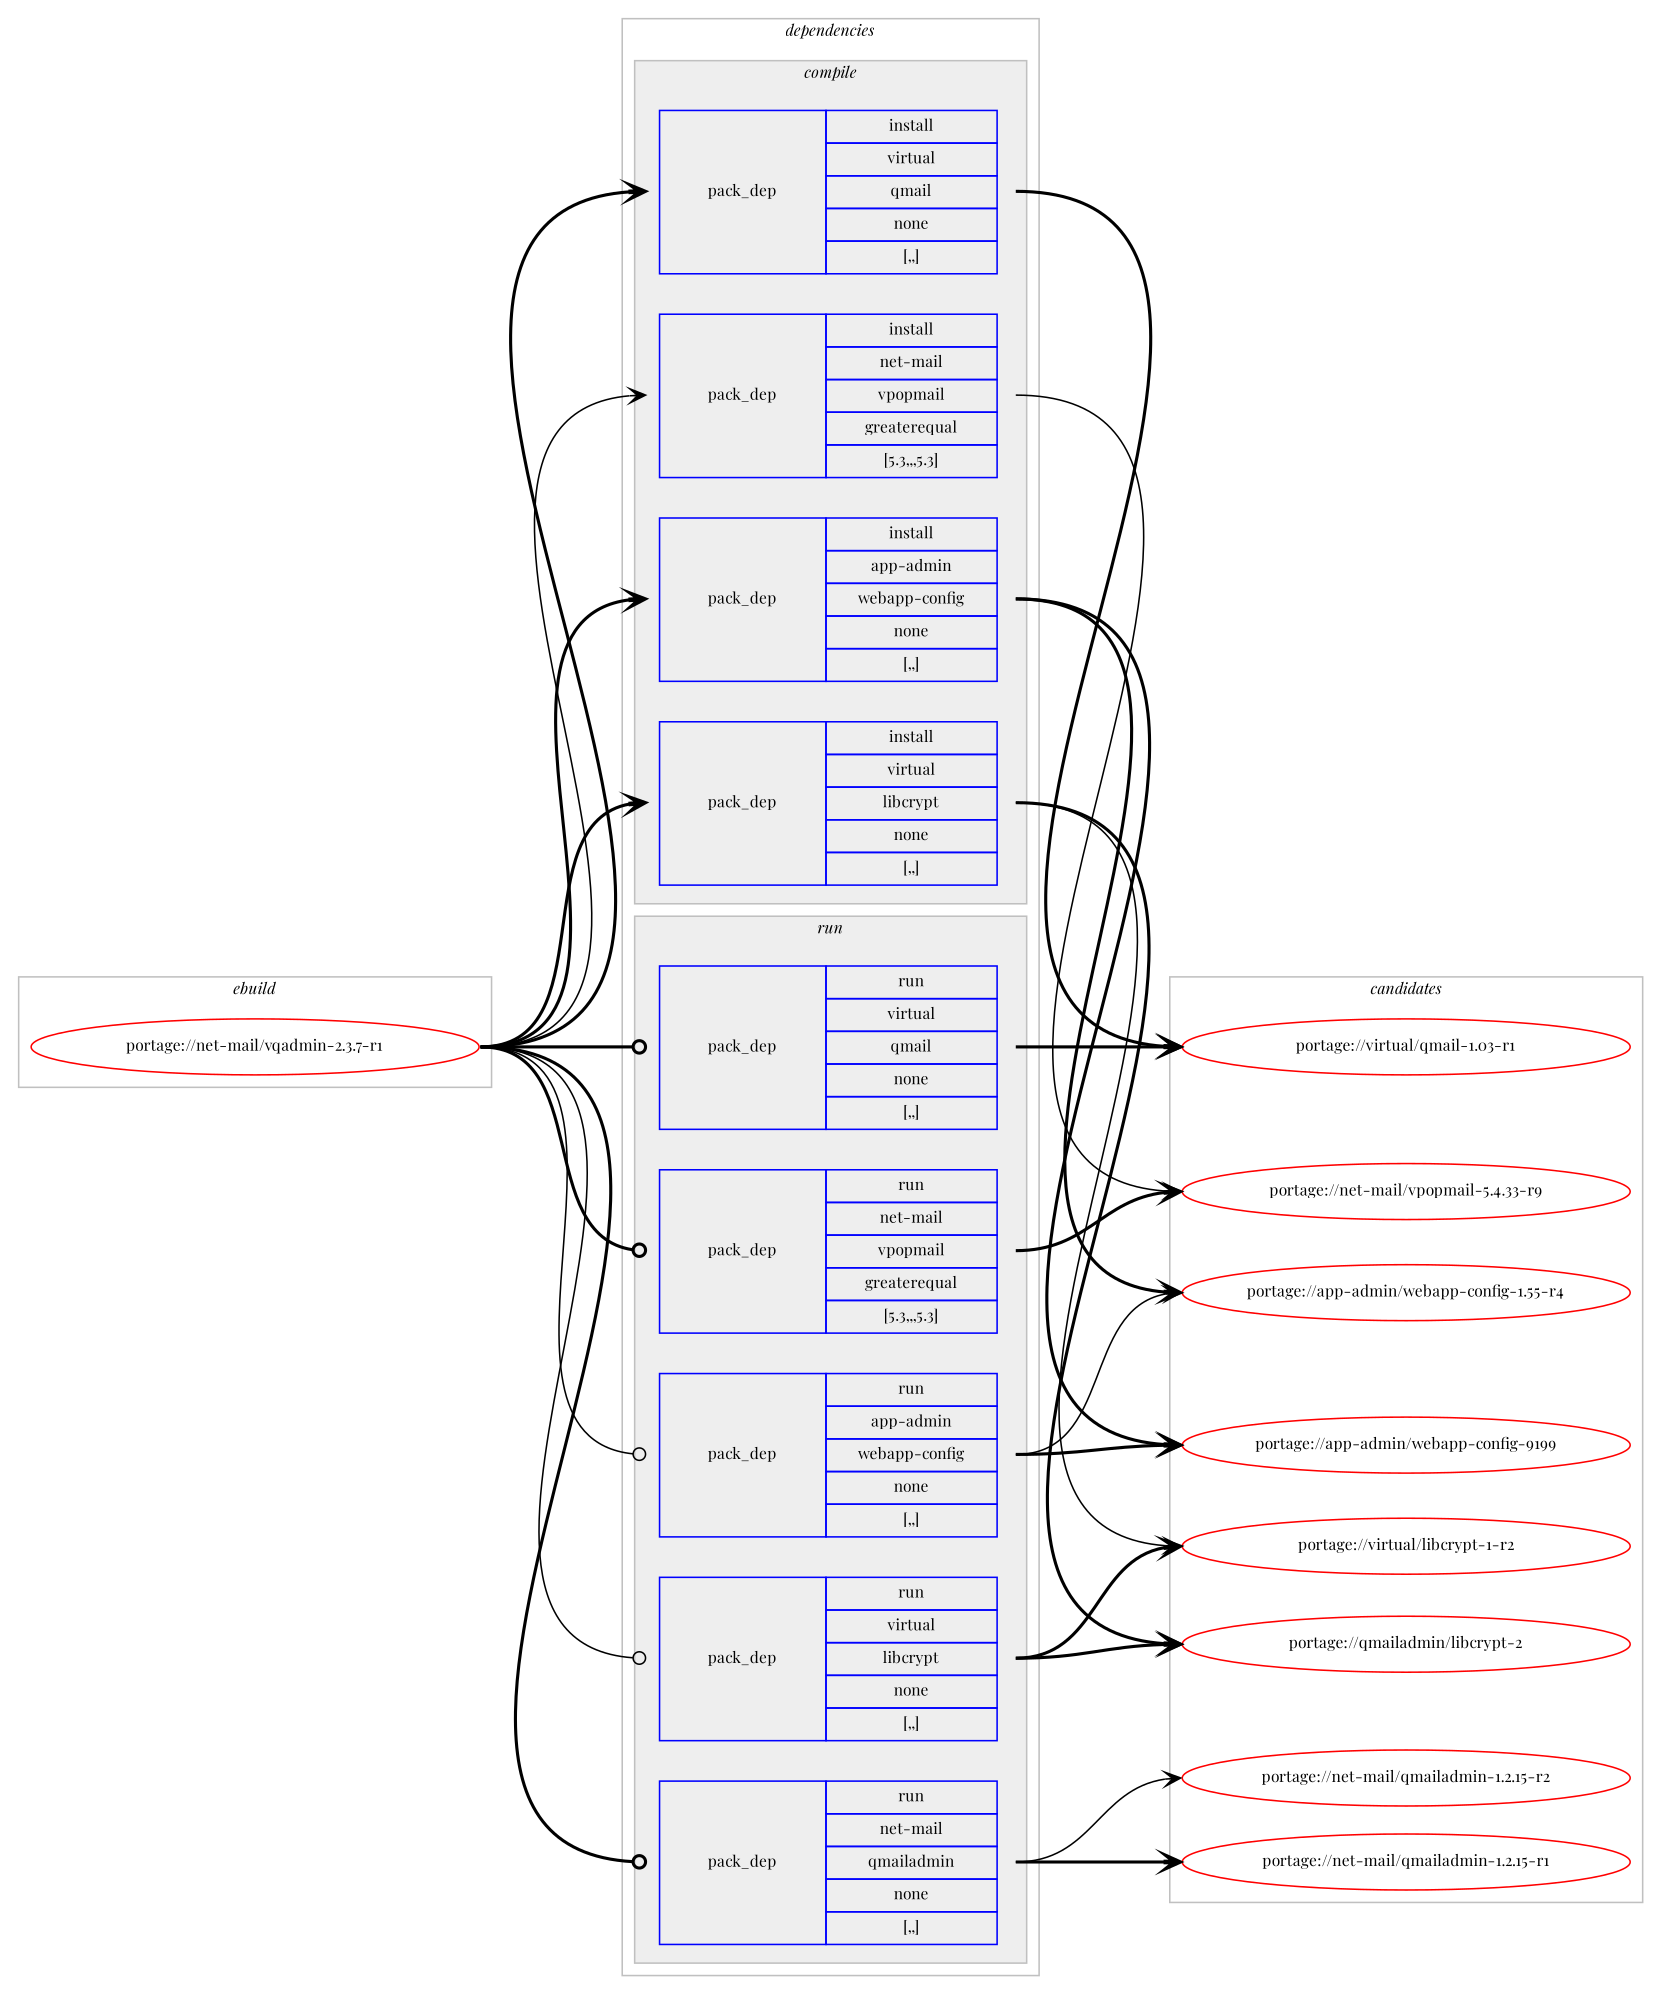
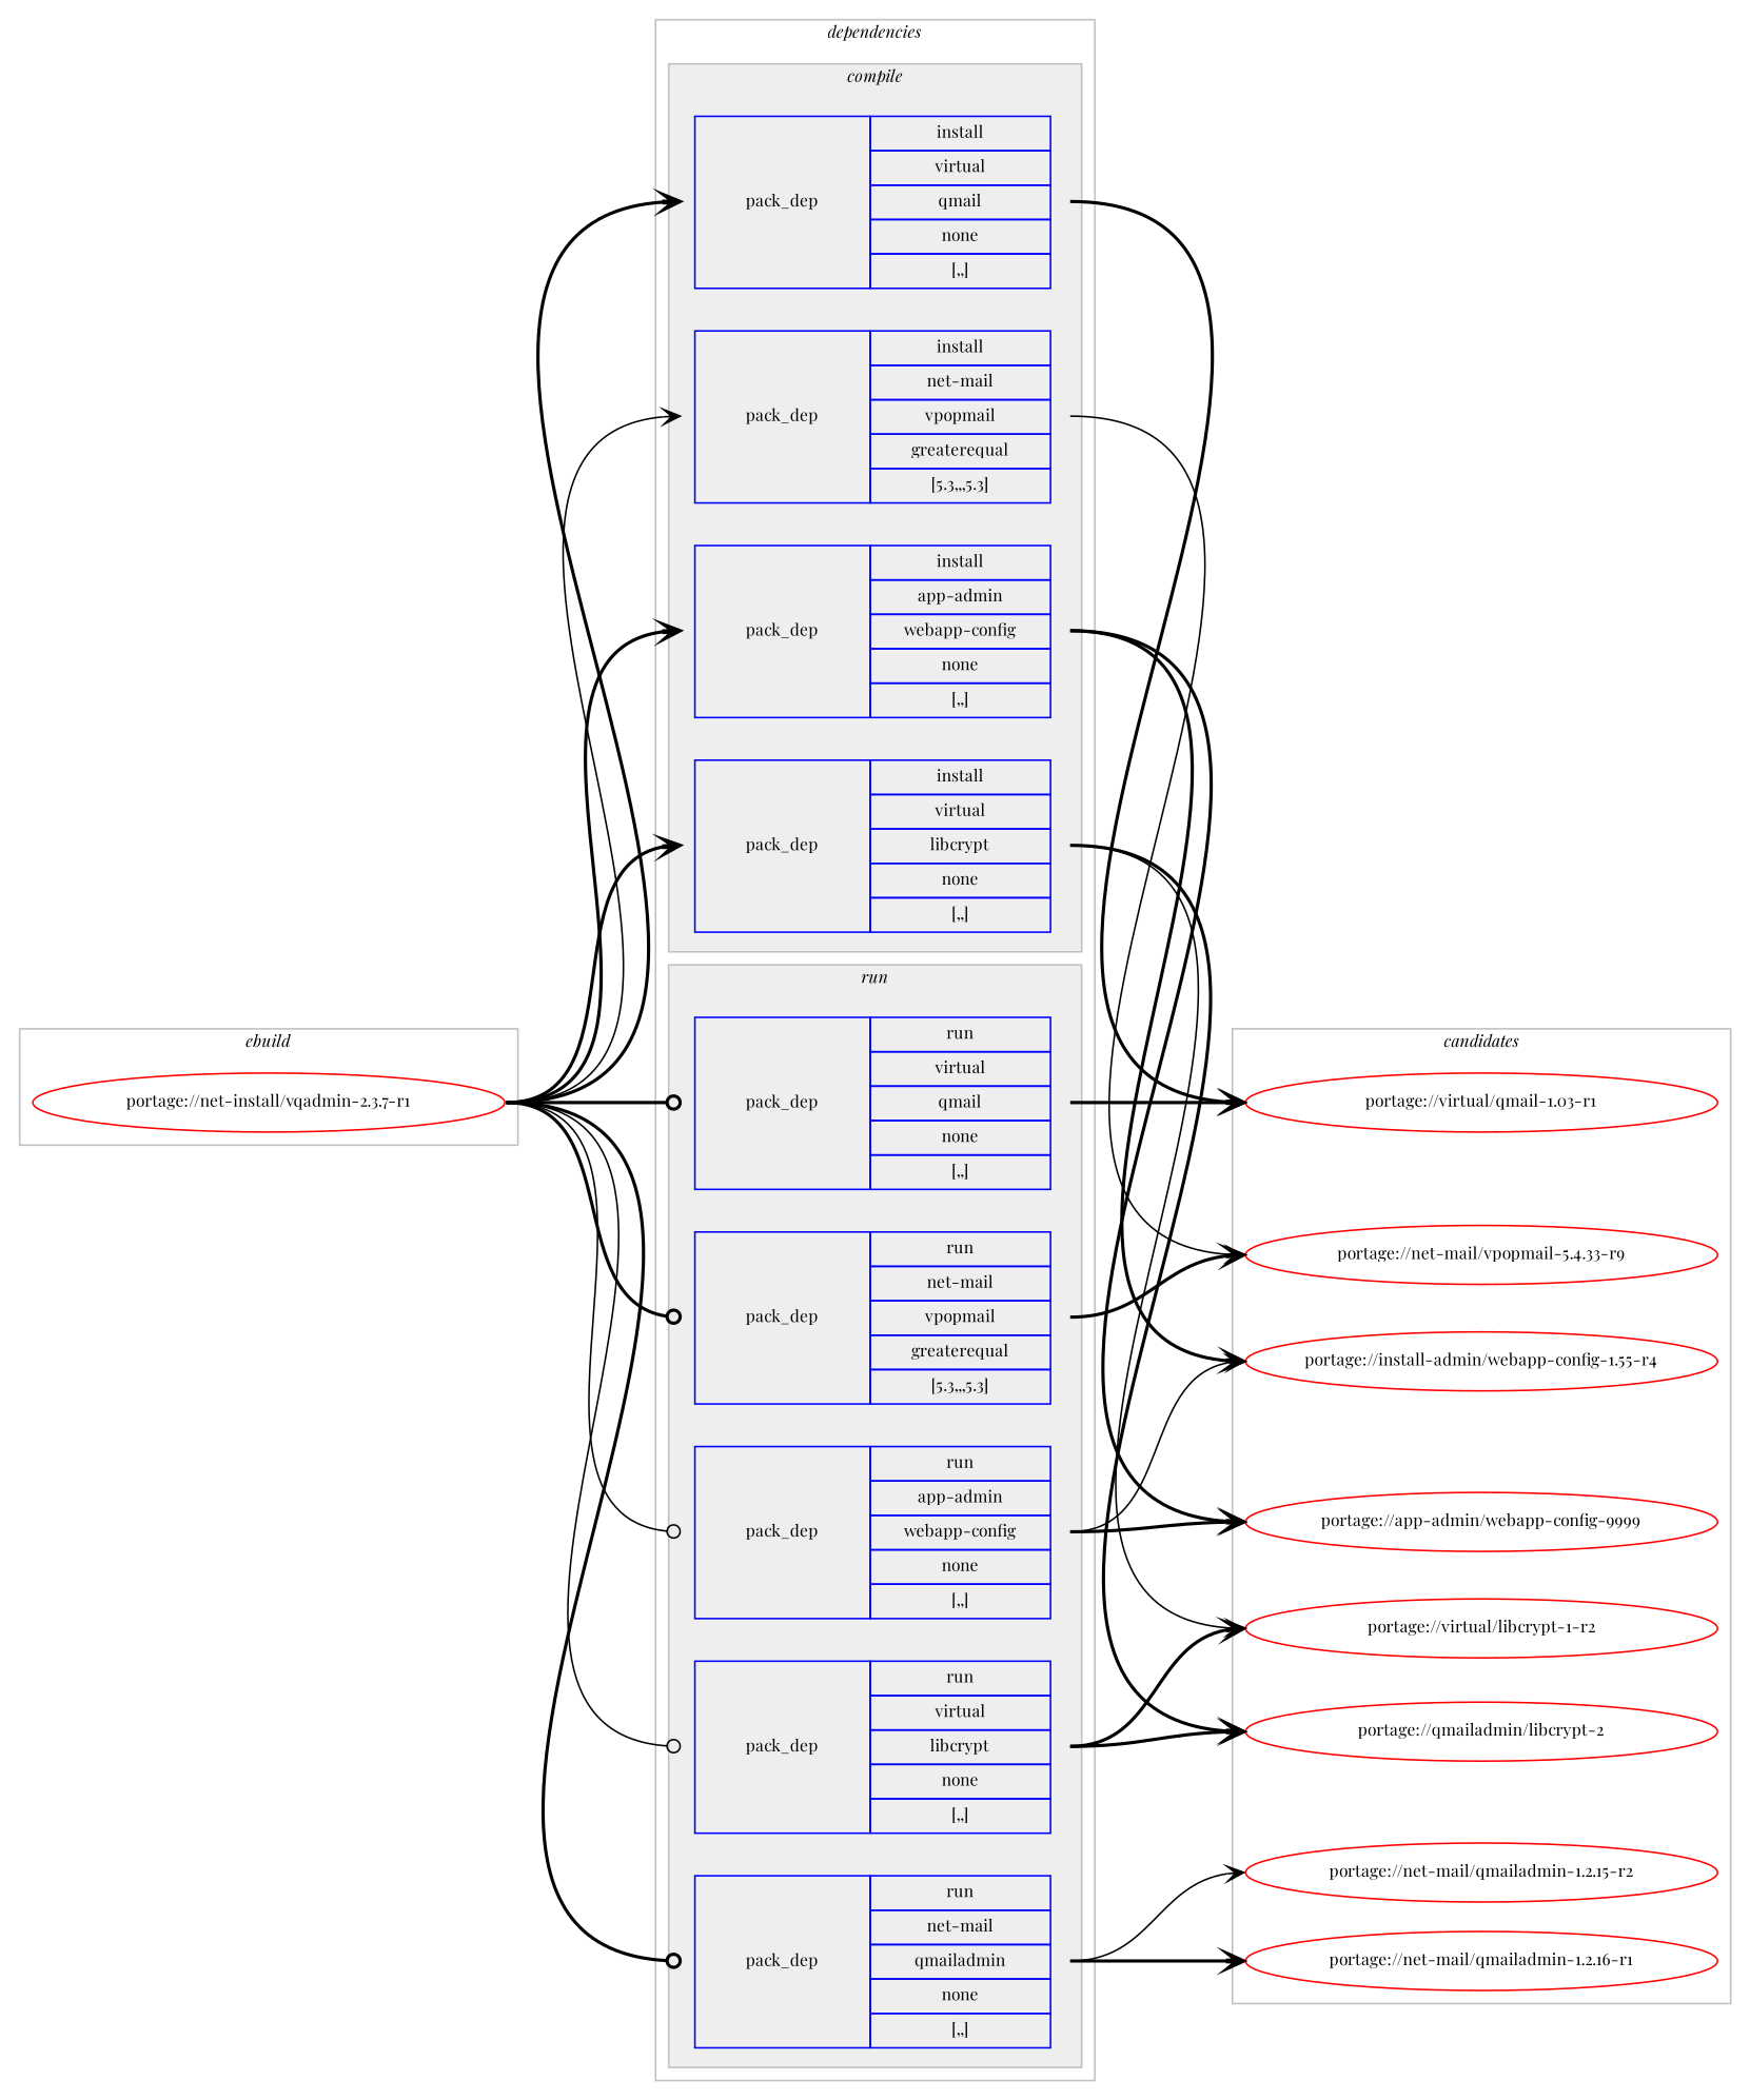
  digraph {
    compound=true
    concentrate=true
    fontname="Playfair Display"
    fontsize=10
    newrank=true
    rankdir=LR
    ranksep=1.5
    node [color=red fontname="Playfair Display" fontsize=10]
    edge [arrowhead=vee fontname="Playfair Display" headport=w style=bold tailport=e weight=100]
-   n1 [label="portage://net-mail/vqadmin-2.3.7-r1" width=4]
+   n1 [label="portage://net-install/vqadmin-2.3.7-r1" width=4]
    n2 [color=blue label=<<TABLE BORDER="0" CELLBORDER="1" CELLSPACING="0" CELLPADDING="4" WIDTH="220"><TR><TD ROWSPAN="6" CELLPADDING="30">pack_dep</TD></TR><TR><TD WIDTH="110">install</TD></TR><TR><TD>app-admin</TD></TR><TR><TD>webapp-config</TD></TR><TR><TD>none</TD></TR><TR><TD>[,,]</TD></TR></TABLE>> shape=none]
    n3 [color=blue label=<<TABLE BORDER="0" CELLBORDER="1" CELLSPACING="0" CELLPADDING="4" WIDTH="220"><TR><TD ROWSPAN="6" CELLPADDING="30">pack_dep</TD></TR><TR><TD WIDTH="110">install</TD></TR><TR><TD>net-mail</TD></TR><TR><TD>vpopmail</TD></TR><TR><TD>greaterequal</TD></TR><TR><TD>[5.3,,,5.3]</TD></TR></TABLE>> shape=none]
    n4 [color=blue label=<<TABLE BORDER="0" CELLBORDER="1" CELLSPACING="0" CELLPADDING="4" WIDTH="220"><TR><TD ROWSPAN="6" CELLPADDING="30">pack_dep</TD></TR><TR><TD WIDTH="110">install</TD></TR><TR><TD>virtual</TD></TR><TR><TD>libcrypt</TD></TR><TR><TD>none</TD></TR><TR><TD>[,,]</TD></TR></TABLE>> shape=none]
    n5 [color=blue label=<<TABLE BORDER="0" CELLBORDER="1" CELLSPACING="0" CELLPADDING="4" WIDTH="220"><TR><TD ROWSPAN="6" CELLPADDING="30">pack_dep</TD></TR><TR><TD WIDTH="110">install</TD></TR><TR><TD>virtual</TD></TR><TR><TD>qmail</TD></TR><TR><TD>none</TD></TR><TR><TD>[,,]</TD></TR></TABLE>> shape=none]
    n6 [color=blue label=<<TABLE BORDER="0" CELLBORDER="1" CELLSPACING="0" CELLPADDING="4" WIDTH="220"><TR><TD ROWSPAN="6" CELLPADDING="30">pack_dep</TD></TR><TR><TD WIDTH="110">run</TD></TR><TR><TD>app-admin</TD></TR><TR><TD>webapp-config</TD></TR><TR><TD>none</TD></TR><TR><TD>[,,]</TD></TR></TABLE>> shape=none]
    n7 [color=blue label=<<TABLE BORDER="0" CELLBORDER="1" CELLSPACING="0" CELLPADDING="4" WIDTH="220"><TR><TD ROWSPAN="6" CELLPADDING="30">pack_dep</TD></TR><TR><TD WIDTH="110">run</TD></TR><TR><TD>net-mail</TD></TR><TR><TD>qmailadmin</TD></TR><TR><TD>none</TD></TR><TR><TD>[,,]</TD></TR></TABLE>> shape=none]
    n8 [color=blue label=<<TABLE BORDER="0" CELLBORDER="1" CELLSPACING="0" CELLPADDING="4" WIDTH="220"><TR><TD ROWSPAN="6" CELLPADDING="30">pack_dep</TD></TR><TR><TD WIDTH="110">run</TD></TR><TR><TD>net-mail</TD></TR><TR><TD>vpopmail</TD></TR><TR><TD>greaterequal</TD></TR><TR><TD>[5.3,,,5.3]</TD></TR></TABLE>> shape=none]
    n9 [color=blue label=<<TABLE BORDER="0" CELLBORDER="1" CELLSPACING="0" CELLPADDING="4" WIDTH="220"><TR><TD ROWSPAN="6" CELLPADDING="30">pack_dep</TD></TR><TR><TD WIDTH="110">run</TD></TR><TR><TD>virtual</TD></TR><TR><TD>libcrypt</TD></TR><TR><TD>none</TD></TR><TR><TD>[,,]</TD></TR></TABLE>> shape=none]
    n10 [color=blue label=<<TABLE BORDER="0" CELLBORDER="1" CELLSPACING="0" CELLPADDING="4" WIDTH="220"><TR><TD ROWSPAN="6" CELLPADDING="30">pack_dep</TD></TR><TR><TD WIDTH="110">run</TD></TR><TR><TD>virtual</TD></TR><TR><TD>qmail</TD></TR><TR><TD>none</TD></TR><TR><TD>[,,]</TD></TR></TABLE>> shape=none]
-   n11 [label="portage://app-admin/webapp-config-9199" width=4]
-   n12 [label="portage://app-admin/webapp-config-1.55-r4" width=4]
+   n11 [label="portage://app-admin/webapp-config-9999" width=4]
+   n12 [label="portage://install-admin/webapp-config-1.55-r4" width=4]
    n13 [label="portage://net-mail/vpopmail-5.4.33-r9" width=4]
    n14 [label="portage://qmailadmin/libcrypt-2" width=4]
    n15 [label="portage://virtual/libcrypt-1-r2" width=4]
    n16 [label="portage://virtual/qmail-1.03-r1" width=4]
-   n17 [label="portage://net-mail/qmailadmin-1.2.15-r1" width=4]
+   n17 [label="portage://net-mail/qmailadmin-1.2.16-r1" width=4]
    n18 [label="portage://net-mail/qmailadmin-1.2.15-r2" width=4]
    subgraph cluster_1 {
      color=gray
      label=<<i>ebuild</i>>
      n1
    }
    subgraph cluster_2 {
      color=gray
      label=<<i>dependencies</i>>
      subgraph cluster_3 {
        color=gray
        fillcolor="#eeeeee"
        label=<<i>compile</i>>
        style=filled
        subgraph sub_4 {
          color=gray
          fillcolor="#eeeeee"
          label=<<i>compile</i>>
          style=filled
          n2
        }
        subgraph sub_5 {
          color=gray
          fillcolor="#eeeeee"
          label=<<i>compile</i>>
          style=filled
          n3
        }
        subgraph sub_6 {
          color=gray
          fillcolor="#eeeeee"
          label=<<i>compile</i>>
          style=filled
          n4
        }
        subgraph sub_7 {
          color=gray
          fillcolor="#eeeeee"
          label=<<i>compile</i>>
          style=filled
          n5
        }
      }
      subgraph cluster_8 {
        color=gray
        fillcolor="#eeeeee"
        label=<<i>compile and run</i>>
        style=filled
      }
      subgraph cluster_9 {
        color=gray
        fillcolor="#eeeeee"
        label=<<i>run</i>>
        style=filled
        subgraph sub_10 {
          color=gray
          fillcolor="#eeeeee"
          label=<<i>run</i>>
          style=filled
          n6
        }
        subgraph sub_11 {
          color=gray
          fillcolor="#eeeeee"
          label=<<i>run</i>>
          style=filled
          n7
        }
        subgraph sub_12 {
          color=gray
          fillcolor="#eeeeee"
          label=<<i>run</i>>
          style=filled
          n8
        }
        subgraph sub_13 {
          color=gray
          fillcolor="#eeeeee"
          label=<<i>run</i>>
          style=filled
          n9
        }
        subgraph sub_14 {
          color=gray
          fillcolor="#eeeeee"
          label=<<i>run</i>>
          style=filled
          n10
        }
      }
    }
    subgraph cluster_15 {
      color=gray
      label=<<i>candidates</i>>
      rank=same
      subgraph sub_16 {
        color=black
        label=<<i>candidates</i>>
        nodesep=1
        rank=same
        n11
        n12
      }
      subgraph sub_17 {
        color=black
        label=<<i>candidates</i>>
        nodesep=1
        rank=same
        n13
      }
      subgraph sub_18 {
        color=black
        label=<<i>candidates</i>>
        nodesep=1
        rank=same
        n14
        n15
      }
      subgraph sub_19 {
        color=black
        label=<<i>candidates</i>>
        nodesep=1
        rank=same
        n16
      }
      subgraph sub_20 {
        color=black
        label=<<i>candidates</i>>
        nodesep=1
        rank=same
        n11
        n12
      }
      subgraph sub_21 {
        color=black
        label=<<i>candidates</i>>
        nodesep=1
        rank=same
        n17
        n18
      }
      subgraph sub_22 {
        color=black
        label=<<i>candidates</i>>
        nodesep=1
        rank=same
        n13
      }
      subgraph sub_23 {
        color=black
        label=<<i>candidates</i>>
        nodesep=1
        rank=same
        n14
        n15
      }
      subgraph sub_24 {
        color=black
        label=<<i>candidates</i>>
        nodesep=1
        rank=same
        n16
      }
    }
    n1 -> n2 [weight=20]
    n1 -> n3 [style=solid weight=20]
    n1 -> n4 [weight=20]
    n1 -> n5 [weight=20]
    n1 -> n6 [arrowhead=odot style=solid weight=20]
    n1 -> n7 [arrowhead=odot weight=20]
    n1 -> n8 [arrowhead=odot weight=20]
    n1 -> n9 [arrowhead=odot style=solid weight=20]
    n1 -> n10 [arrowhead=odot weight=20]
    n2 -> n11
    n2 -> n12
    n3 -> n13 [style=solid]
    n4 -> n14
    n4 -> n15 [style=solid]
    n5 -> n16
    n6 -> n11
    n6 -> n12 [style=solid]
    n7 -> n17
    n7 -> n18 [style=solid]
    n8 -> n13
    n9 -> n14
    n9 -> n15
    n10 -> n16
  }
